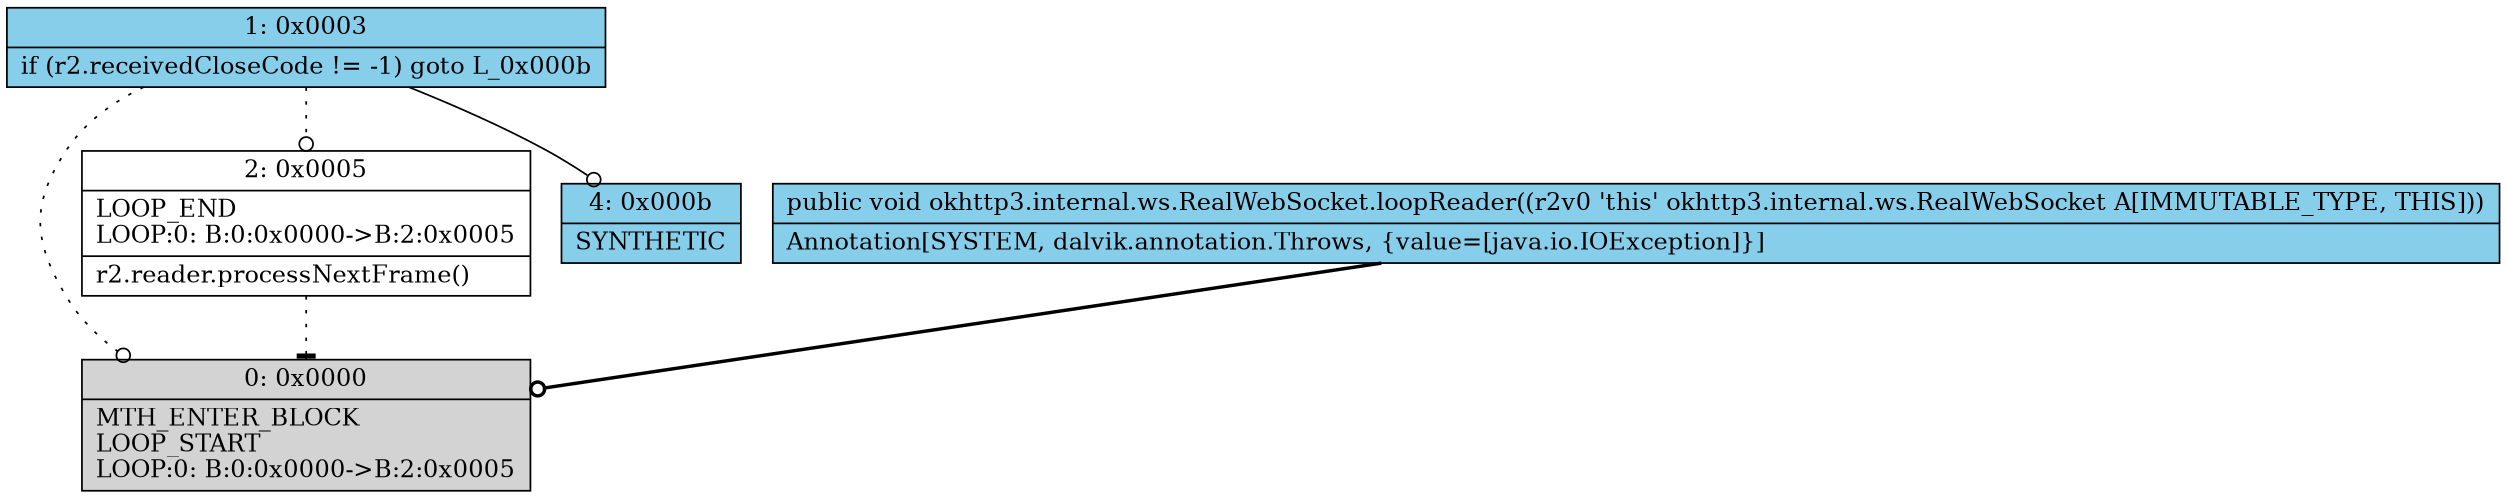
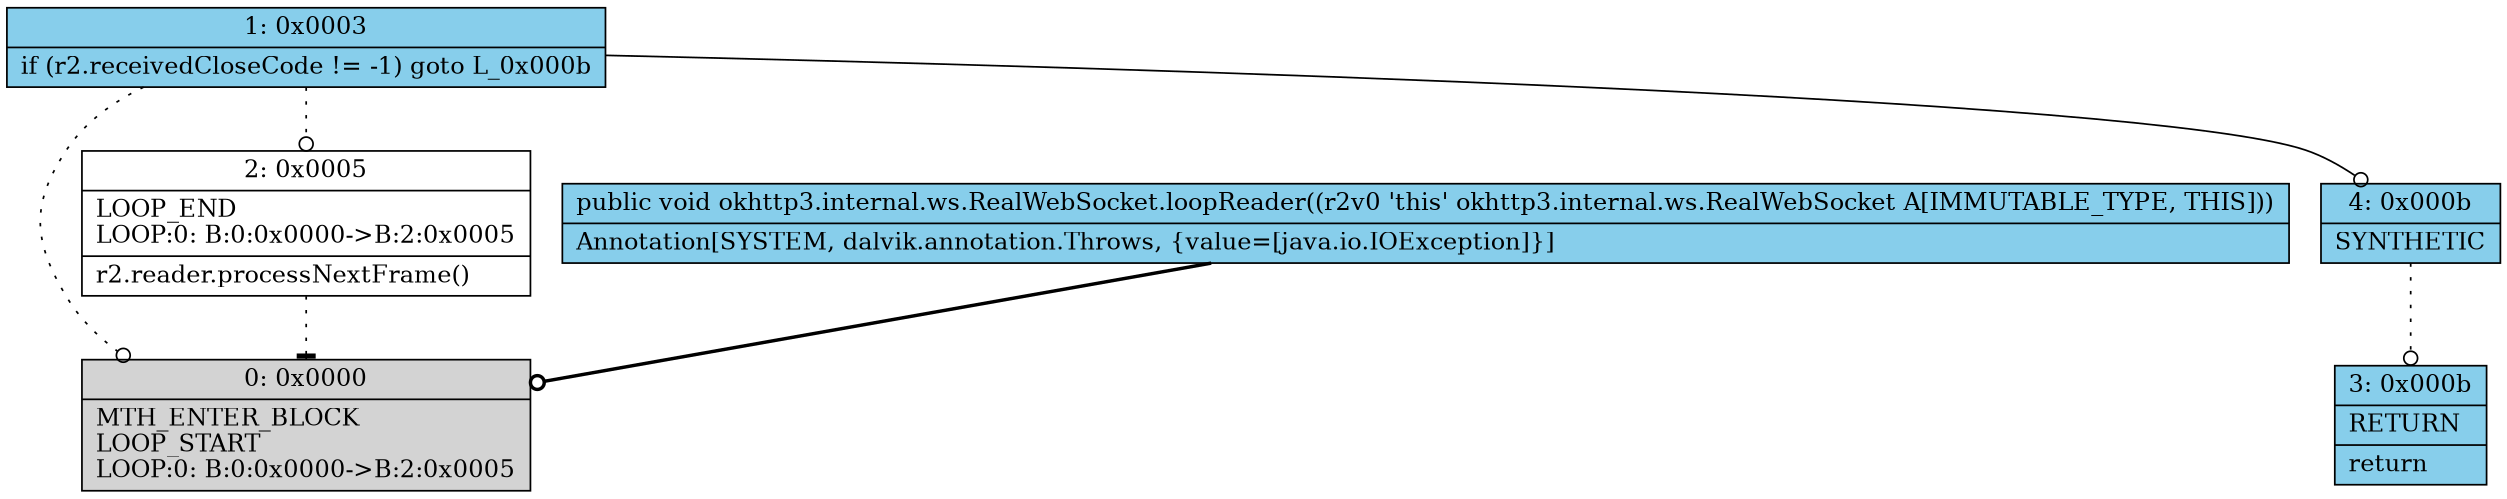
  digraph {
    node [fillcolor=skyblue shape=record style=filled]
    edge [arrowhead=odot style=dotted]
    n1 [fillcolor=lightgrey label="{0\:\ 0x0000|MTH_ENTER_BLOCK\lLOOP_START\lLOOP:0: B:0:0x0000\-\>B:2:0x0005\l}"]
    n2 [label="{1\:\ 0x0003|if (r2.receivedCloseCode != \-1) goto L_0x000b\l}"]
    n3 [fillcolor=white label="{2\:\ 0x0005|LOOP_END\lLOOP:0: B:0:0x0000\-\>B:2:0x0005\l|r2.reader.processNextFrame()\l}"]
    n4 [label="{4\:\ 0x000b|SYNTHETIC\l}"]
+   n5 [label="{3\:\ 0x000b|RETURN\l|return\l}"]
    n6 [label="{public void okhttp3.internal.ws.RealWebSocket.loopReader((r2v0 'this' okhttp3.internal.ws.RealWebSocket A[IMMUTABLE_TYPE, THIS]))  | Annotation[SYSTEM, dalvik.annotation.Throws, \{value=[java.io.IOException]\}]\l}"]
    n2 -> n1
    n2 -> n3
    n2 -> n4 [style=solid]
    n3 -> n1 [arrowhead=tee]
+   n4 -> n5
    n6 -> n1 [style=bold]
  }
